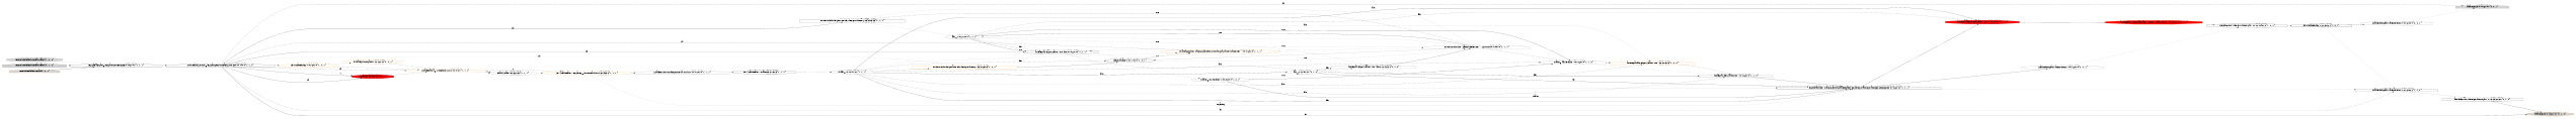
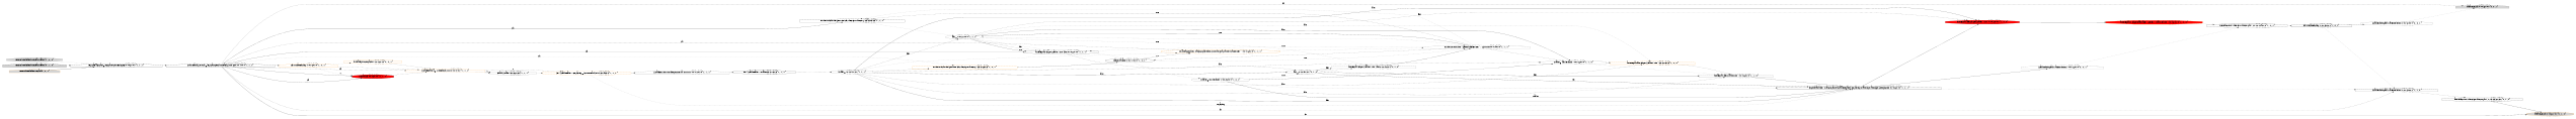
  digraph {
    fontname="DejaVu Serif"
    rankdir=LR
    node [color=gray40 fillcolor=white fontname="DejaVu Serif" shape=house style=filled]
    edge [arrowhead=normal fontname="DejaVu Serif" style=dotted]
    n1 [color=black label="ColumnFamilyStore cfs = keyspace.getColumnFamilyStore(CF)@@@4@@@['1', '1', '1']"]
    n2 [color=black label="rewriter.switchWriter(getWriter(cfs,s.descriptor.directory))@@@20@@@['1', '1', '1']"]
    n3 [color=darkorange label="rewriter.append(new LazilyCompactedRow(controller,Arrays.asList(scanner.next())))@@@18@@@['1', '1', '1']" shape=octagon]
    n4 [color=black label="assertEquals(cfs.getSSTables().size(),files)@@@22@@@['1', '1', '1']" shape=octagon]
    n5 [color=black label="SSTableDeletingTask.waitForDeletions()@@@30@@@['1', '1', '0']"]
    n6 [color=darkorange label="SSTableReader s = writeFile(cfs,1000)@@@7@@@['1', '1', '1']"]
    n7 [fillcolor=lightgray label="validateCFS(cfs)@@@32@@@['0', '0', '1']"]
    n8 [color=darkorange label="cfs.truncateBlocking()@@@5@@@['1', '0', '1']"]
    n9 [color=black fillcolor=red label="truncate(cfs)@@@5@@@['0', '1', '0']" shape=octagon]
    n10 [color=darkorange label="rewriter.switchWriter(getWriter(cfs,s.descriptor.directory))@@@16@@@['1', '0', '1']"]
    n11 [color=darkorange fillcolor=lightgray label="validateCFS(cfs)@@@32@@@['0', '1', '0']" shape=octagon]
    n12 [label="files++@@@21@@@['1', '1', '1']" shape=octagon]
    n13 [label="rewriter.currentWriter().getOnDiskFilePointer() > 25000000@@@19@@@['1', '1', '1']"]
    n14 [color=black label="scanner.hasNext()@@@17@@@['1', '0', '1']" shape=octagon]
    n15 [label="files++@@@22@@@['0', '1', '0']" shape=octagon]
    n16 [color=black label="assertFileCounts(s.descriptor.directory.list(),0,0)@@@31@@@['0', '1', '0']" shape=octagon]
    n17 [label="cfs.addSSTable(s)@@@8@@@['1', '1', '1']" shape=octagon]
    n18 [color=darkorange label="Set<SSTableReader> compacting = Sets.newHashSet(s)@@@9@@@['1', '1', '1']" shape=octagon]
    n19 [color=darkorange label="cfs.disableAutoCompaction()@@@6@@@['0', '0', '1']" shape=octagon]
    n20 [label="sstables = rewriter.finish()@@@26@@@['1', '1', '0']"]
    n21 [color=darkorange label="assertEquals(files,cfs.getSSTables().size())@@@27@@@['1', '0', '0']"]
    n22 [fillcolor=red label="assertEquals(files,cfs.getSSTables().size())@@@30@@@['1', '0', '0']" shape=octagon]
    n23 [label="assertEquals(cfs.getSSTables().size(),files)@@@23@@@['0', '1', '0']"]
    n24 [color=black label="List<SSTableReader> sstables@@@11@@@['1', '1', '1']" shape=octagon]
    n25 [label="int files = 1@@@12@@@['1', '1', '1']" shape=octagon]
    n26 [label="assertEquals(files,sstables.size())@@@28@@@['1', '1', '0']"]
    n27 [color=black label="cfs.getDataTracker().markCompactedSSTablesReplaced(compacting,sstables,OperationType.COMPACTION)@@@26@@@['1', '1', '1']"]
    n28 [color=darkorange fillcolor=red label="assertEquals(0,cfs.getDataTracker().getView().shadowed.size())@@@31@@@['1', '0', '0']" shape=octagon]
    n29 [color=black label="assertFileCounts(s.descriptor.directory.list(),0,0)@@@29@@@['1', '0', '1']" shape=octagon]
    n30 [color=black label="cfs.truncateBlocking()@@@30@@@['1', '0', '1']"]
    n31 [label="SSTableDeletingTask.waitForDeletions()@@@28@@@['0', '0', '1']"]
    n32 [label="SSTableDeletingTask.waitForDeletions()@@@31@@@['0', '0', '1']" shape=octagon]
    n33 [label="sstables = rewriter.finish()@@@25@@@['1', '0', '1']" shape=octagon]
    n34 [label="SSTableRewriter.overrideOpenInterval(10000000)@@@10@@@['1', '1', '1']"]
    n35 [color=black label="Keyspace keyspace = Keyspace.open(KEYSPACE)@@@3@@@['1', '1', '1']"]
    n36 [fillcolor=lightgray label="testNumberOfFiles_dont_clean_readers['1', '0', '0']" shape=octagon]
    n37 [color=black fillcolor=lightgray label="testNumberOfFiles_dont_clean_readers['0', '1', '0']"]
    n38 [color=darkorange fillcolor=lightgray label="testNumberOfFiles_truncate['0', '0', '1']"]
    n1 -> n2 [arrowhead=diamond label=cfs style=solid]
    n1 -> n3 [label=cfs style=dashed]
    n1 -> n4 [label=cfs style=solid]
    n1 -> n5 [arrowhead=diamond label=cfs style=dashed]
    n1 -> n6 [label=cfs style=dashed]
    n1 -> n7 [label=cfs style=dashed]
    n1 -> n8 [style=solid]
    n1 -> n9 [label=cfs style=solid]
    n1 -> n9 [style=solid]
    n1 -> n10 [arrowhead=diamond label=cfs]
    n1 -> n11 [arrowhead=diamond label=cfs style=solid]
    n2 -> n12 [arrowhead=diamond]
    n3 -> n13
    n4 -> n14
    n4 -> n15 [style=dashed]
    n5 -> n16 [arrowhead=diamond style=dashed]
    n6 -> n17 [arrowhead=diamond]
    n6 -> n17 [label=s style=solid]
    n6 -> n18 [arrowhead=diamond label=s style=dashed]
    n8 -> n6 [style=dashed]
    n8 -> n9 [label=0]
    n8 -> n19 [arrowhead=diamond]
    n9 -> n6 [style=dashed]
    n10 -> n14 [style=solid]
    n12 -> n4 [label=files style=dashed]
    n12 -> n4 [arrowhead=diamond label=true style=solid]
    n12 -> n4
    n12 -> n13
-   n12 -> n20 [arrowhead=diamond label=true style=solid]
+   n12 -> n20 [arrowhead=diamond label=files style=solid]
    n12 -> n21 [label=files]
    n12 -> n22 [arrowhead=diamond label=files style=dashed]
    n12 -> n23 [label=true]
    n13 -> n2
    n13 -> n2 [label=true style=dashed]
    n13 -> n4 [arrowhead=diamond label=true]
    n13 -> n12 [label=true style=solid]
    n13 -> n14 [style=dashed]
    n13 -> n20 [arrowhead=diamond style=dashed]
    n14 -> n3 [arrowhead=diamond style=dashed]
    n14 -> n3 [label=true]
    n14 -> n13 [label=true]
    n14 -> n33
    n15 -> n23 [style=dashed]
    n15 -> n23 [label=files style=solid]
    n15 -> n26 [arrowhead=diamond label=files style=solid]
    n15 -> n27 [arrowhead=diamond label=files style=solid]
    n16 -> n11 [arrowhead=diamond style=solid]
    n17 -> n18 [style=dashed]
    n18 -> n27 [label=compacting]
    n18 -> n34 [arrowhead=diamond style=dashed]
    n19 -> n6 [style=dashed]
    n20 -> n21 [arrowhead=diamond style=solid]
    n20 -> n26 [arrowhead=diamond]
    n21 -> n26 [style=dashed]
    n22 -> n28 [arrowhead=diamond style=solid]
    n23 -> n13 [style=solid]
    n24 -> n25 [arrowhead=diamond style=dashed]
    n25 -> n3 [arrowhead=diamond]
    n25 -> n10 [arrowhead=diamond style=dashed]
-   n25 -> n14 [arrowhead=diamond label=files style=dashed]
+   n25 -> n12 [arrowhead=diamond label=files style=dashed]
    n25 -> n15 [arrowhead=diamond label=files style=solid]
    n25 -> n20 [arrowhead=diamond label=files style=dashed]
    n25 -> n21 [label=files style=dashed]
    n25 -> n22 [arrowhead=diamond label=files style=solid]
    n25 -> n26 [arrowhead=diamond label=files style=dashed]
    n25 -> n27 [arrowhead=diamond label=files style=solid]
    n26 -> n27 [style=solid]
    n27 -> n5
    n27 -> n22 [style=solid]
    n27 -> n31 [style=solid]
    n28 -> n29
    n29 -> n30
    n30 -> n5
    n30 -> n32 [style=solid]
    n31 -> n29
    n32 -> n7
    n33 -> n15 [label=true]
    n33 -> n20 [arrowhead=diamond style=solid]
    n33 -> n27 [label=sstables style=solid]
    n33 -> n27 [arrowhead=diamond]
    n34 -> n24 [style=dashed]
    n35 -> n1 [arrowhead=diamond style=dashed]
    n36 -> n35 [arrowhead=diamond]
    n37 -> n35 [arrowhead=diamond]
    n38 -> n35 [arrowhead=diamond style=solid]
  }
